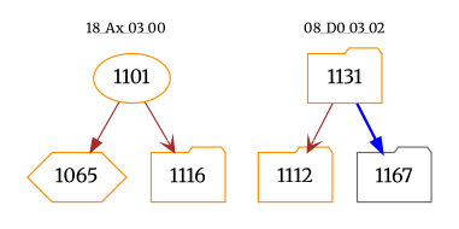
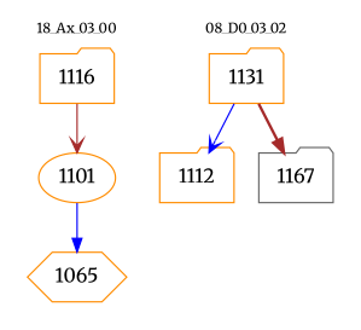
  digraph {
    fontname=Merriweather
    node [color=darkorange fontname=Merriweather shape=folder]
    edge [arrowhead=normal color=brown fontname=Merriweather style=solid]
    n1 [label=1101 shape=ellipse]
    n2 [label=1065 shape=hexagon]
    n3 [label=1116]
    n4 [label=1131]
    n5 [label=1112]
    n6 [color=gray40 label=1167]
    subgraph cluster_1 {
      color=white
      fontsize=10
      label="18_Ax_03_00"
      n1
      n2
      n3
    }
    subgraph cluster_2 {
      color=white
      fontsize=10
      label="08_D0_03_02"
      n4
      n5
      n6
    }
-   n1 -> n2
-   n1 -> n3 [arrowhead=vee]
-   n4 -> n5 [arrowhead=vee]
-   n4 -> n6 [color=blue style=bold]
+   n1 -> n2 [color=blue]
+   n3 -> n1 [arrowhead=vee]
+   n4 -> n5 [arrowhead=vee color=blue]
+   n4 -> n6 [style=bold]
  }
